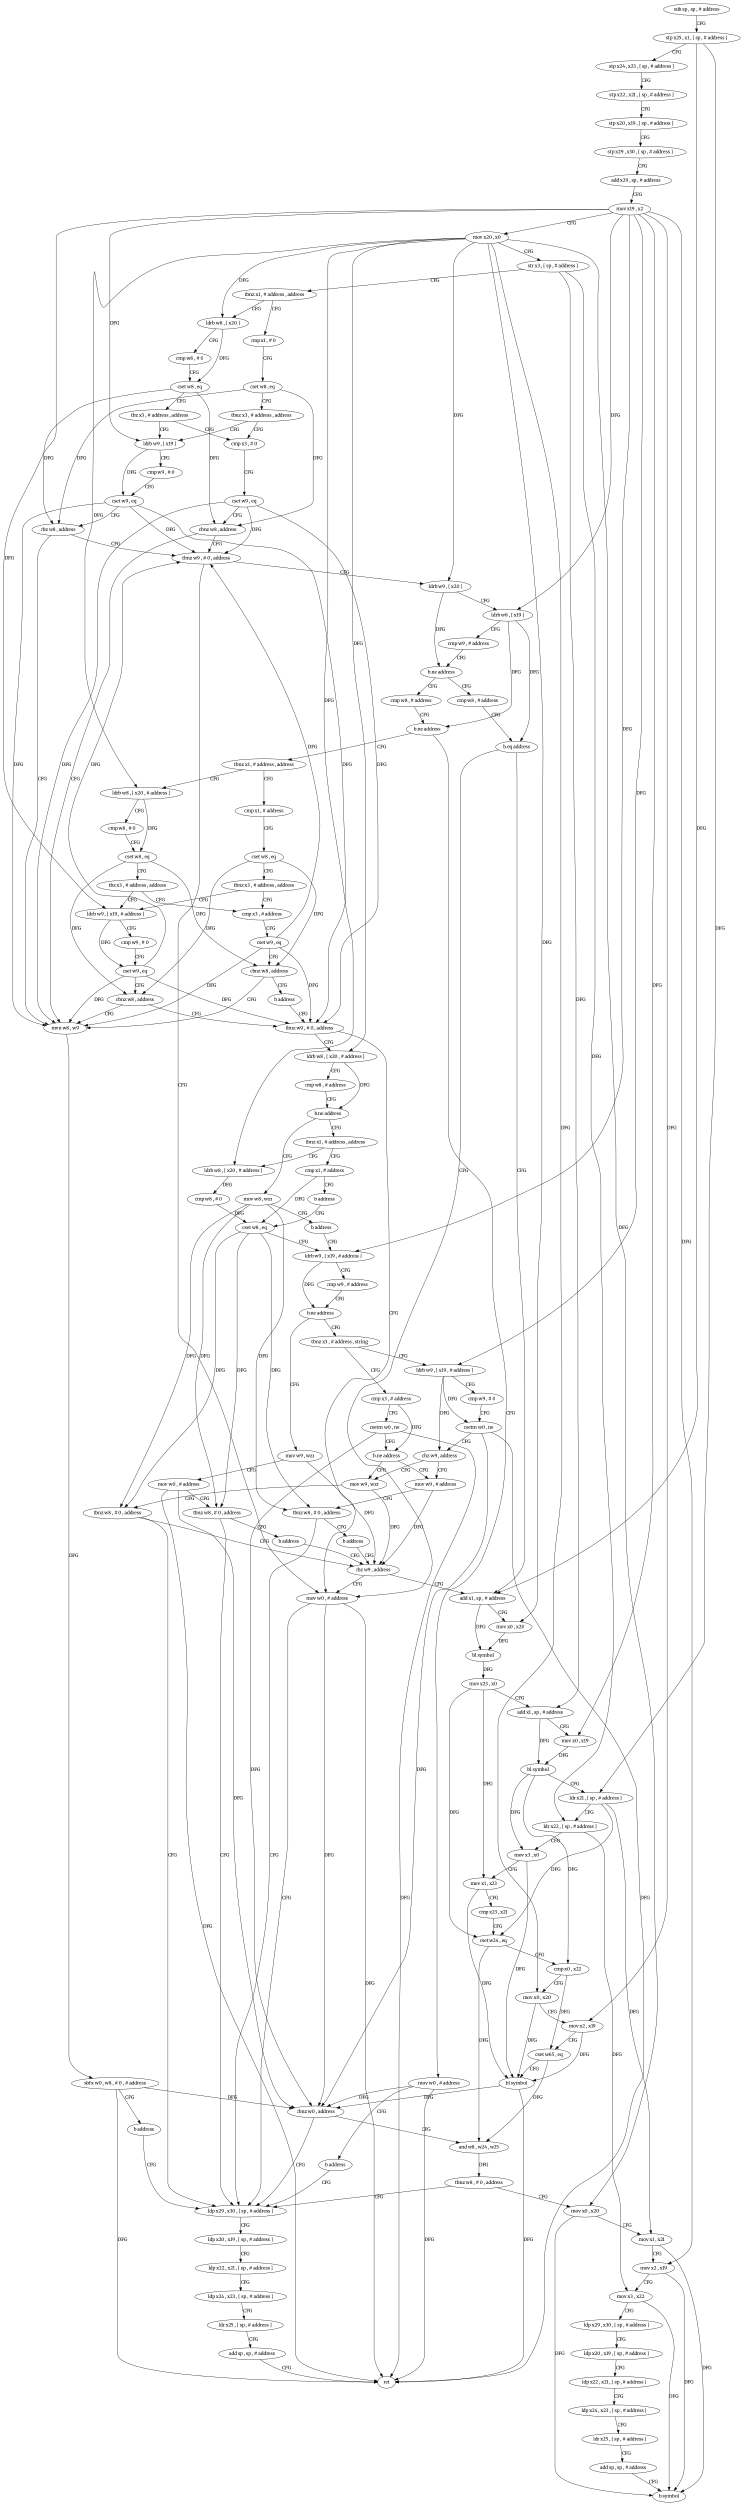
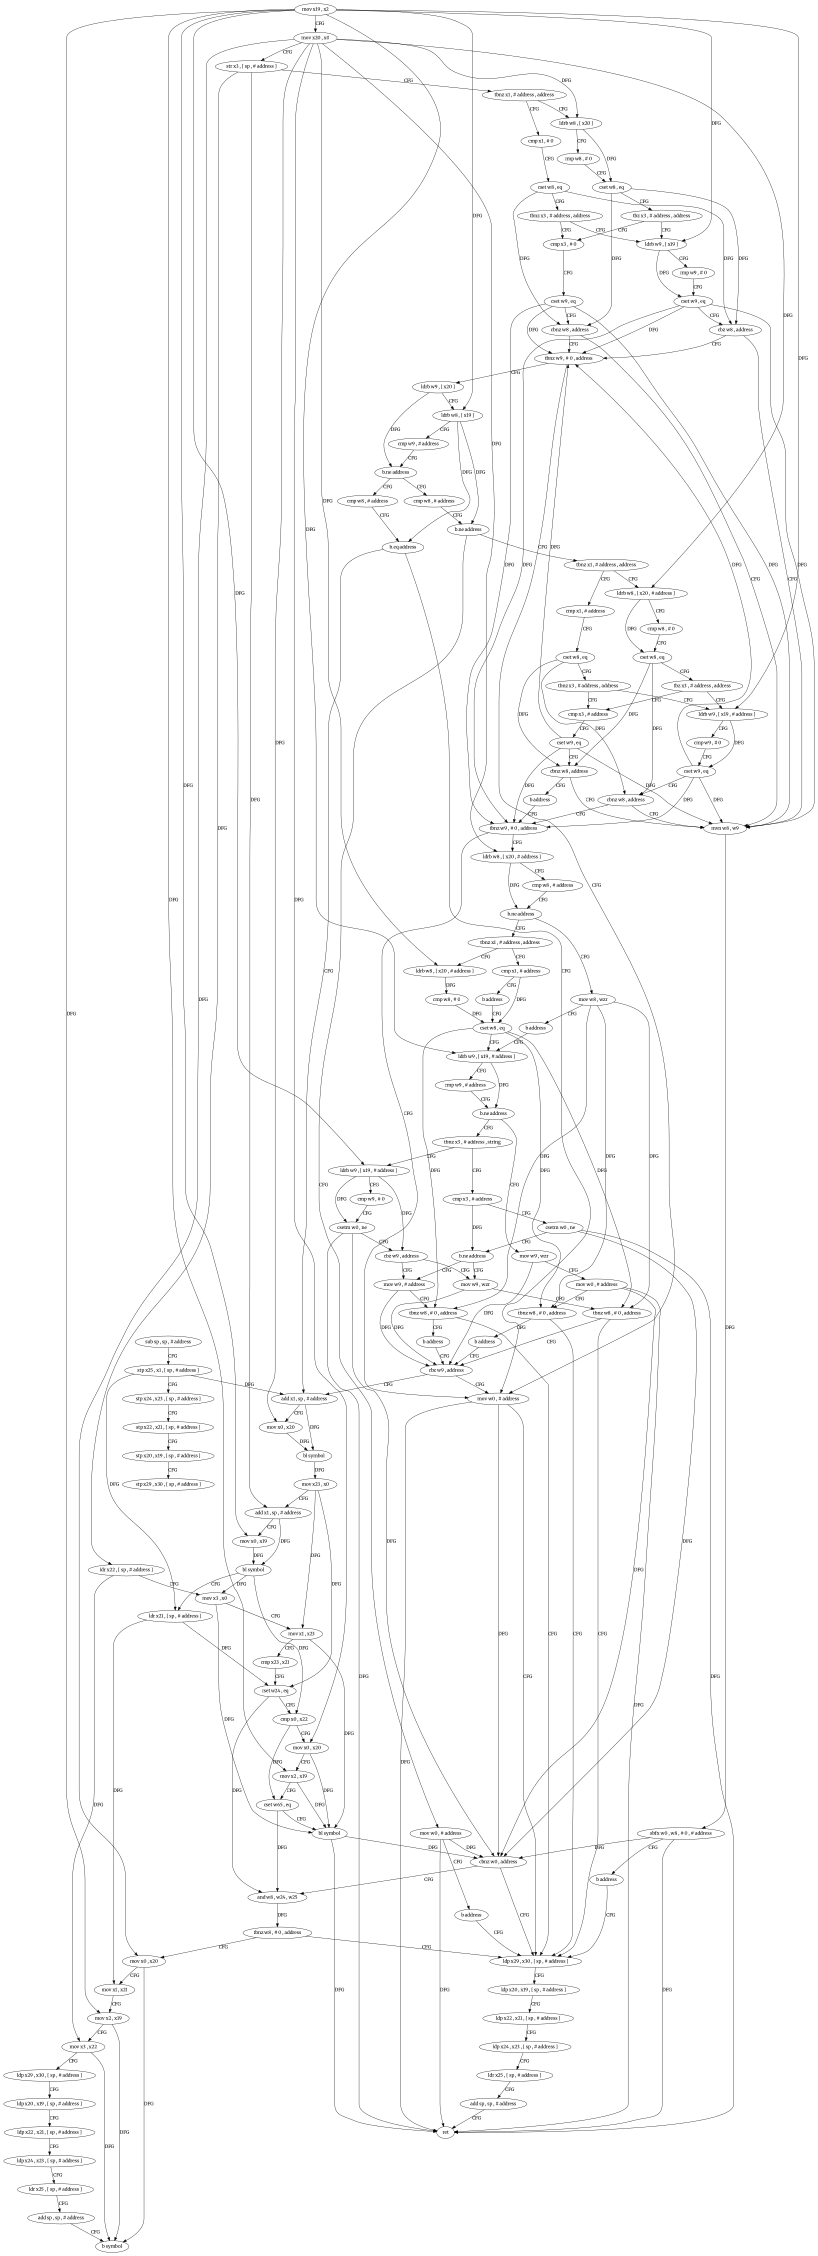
  digraph {
    fontname=Merriweather
    node [fontname=Merriweather]
    edge [fontname=Merriweather]
    n1 [label="sub sp , sp , # address"]
    n2 [label="stp x25 , x1 , [ sp , # address ]"]
    n3 [label="stp x24 , x23 , [ sp , # address ]"]
    n4 [label="add x1 , sp , # address"]
    n5 [label="ldr x21 , [ sp , # address ]"]
    n6 [label="stp x22 , x21 , [ sp , # address ]"]
    n7 [label="mov x0 , x20"]
    n8 [label="bl symbol"]
    n9 [label="ldr x22 , [ sp , # address ]"]
    n10 [label="cset w24 , eq"]
    n11 [label="mov x1 , x21"]
    n12 [label="stp x20 , x19 , [ sp , # address ]"]
    n13 [label="stp x29 , x30 , [ sp , # address ]"]
-   n14 [label="add x29 , sp , # address"]
    n15 [label="mov x19 , x2"]
    n16 [label="mov x20 , x0"]
    n17 [label="ldrb w9 , [ x19 ]"]
    n18 [label="ldrb w8 , [ x19 ]"]
    n19 [label="mov x0 , x19"]
    n20 [label="mov x2 , x19"]
    n21 [label="ldrb w9 , [ x19 , # address ]"]
    n22 [label="mov x2 , x19"]
    n23 [label="ldrb w9 , [ x19 , # address ]"]
    n24 [label="ldrb w9 , [ x19 , # address ]"]
    n25 [label="str x3 , [ sp , # address ]"]
    n26 [label="ldrb w8 , [ x20 ]"]
    n27 [label="ldrb w9 , [ x20 ]"]
    n28 [label="mov x0 , x20"]
    n29 [label="ldrb w8 , [ x20 , # address ]"]
    n30 [label="mov x0 , x20"]
    n31 [label="ldrb w8 , [ x20 , # address ]"]
    n32 [label="ldrb w8 , [ x20 , # address ]"]
    n33 [label="cmp w9 , # 0"]
    n34 [label="cset w9 , eq"]
    n35 [label="cmp w9 , # address"]
    n36 [label="b.eq address"]
    n37 [label="b.ne address"]
    n38 [label="bl symbol"]
    n39 [label="bl symbol"]
    n40 [label="cset w65 , eq"]
    n41 [label="cmp w9 , # 0"]
    n42 [label="cset w9 , eq"]
    n43 [label="mov x3 , x22"]
    n44 [label="b symbol"]
    n45 [label="cmp w9 , # address"]
    n46 [label="b.ne address"]
    n47 [label="cmp w9 , # 0"]
    n48 [label="csetm w0 , ne"]
    n49 [label="cbz w9 , address"]
    n50 [label="tbnz x1 , # address , address"]
    n51 [label="add x1 , sp , # address"]
    n52 [label="cmp w8 , # 0"]
    n53 [label="cset w8 , eq"]
    n54 [label="b.ne address"]
    n55 [label="cmp w8 , # 0"]
    n56 [label="cset w8 , eq"]
    n57 [label="cmp w8 , # address"]
    n58 [label="b.ne address"]
    n59 [label="cmp w8 , # 0"]
    n60 [label="cmp x1 , # 0"]
    n61 [label="mov x3 , x0"]
    n62 [label="cset w8 , eq"]
    n63 [label="tbz x3 , # address , address"]
    n64 [label="cbnz w8 , address"]
    n65 [label="cbz w8 , address"]
    n66 [label="tbnz x3 , # address , address"]
    n67 [label="cmp x3 , # 0"]
    n68 [label="mvn w8 , w9"]
    n69 [label="tbnz w9 , # 0 , address"]
    n70 [label="cset w9 , eq"]
    n71 [label="tbnz w9 , # 0 , address"]
    n72 [label="sbfx w0 , w8 , # 0 , # address"]
    n73 [label="mov w0 , # address"]
    n74 [label="b address"]
    n75 [label=ret]
    n76 [label="cbnz w0 , address"]
    n77 [label="ldp x29 , x30 , [ sp , # address ]"]
    n78 [label="and w8 , w24 , w25"]
    n79 [label="ldp x20 , x19 , [ sp , # address ]"]
    n80 [label="ldp x22 , x21 , [ sp , # address ]"]
    n81 [label="cmp w8 , # address"]
    n82 [label="cmp w8 , # address"]
    n83 [label="ldp x24 , x23 , [ sp , # address ]"]
    n84 [label="ldr x25 , [ sp , # address ]"]
    n85 [label="add sp , sp , # address"]
    n86 [label="mov w0 , # address"]
    n87 [label="tbnz x1 , # address , address"]
    n88 [label="mov x23 , x0"]
    n89 [label="b address"]
    n90 [label="cmp x1 , # address"]
    n91 [label="cset w8 , eq"]
    n92 [label="mov x1 , x23"]
    n93 [label="cmp x23 , x21"]
    n94 [label="cmp x0 , x22"]
    n95 [label="ldp x29 , x30 , [ sp , # address ]"]
    n96 [label="tbnz w8 , # 0 , address"]
    n97 [label="tbz x3 , # address , address"]
    n98 [label="cbnz w8 , address"]
    n99 [label="cbnz w8 , address"]
    n100 [label="tbnz x3 , # address , address"]
    n101 [label="cmp x3 , # address"]
    n102 [label="b address"]
    n103 [label="cset w9 , eq"]
    n104 [label="ldp x20 , x19 , [ sp , # address ]"]
    n105 [label="ldp x22 , x21 , [ sp , # address ]"]
    n106 [label="ldp x24 , x23 , [ sp , # address ]"]
    n107 [label="ldr x25 , [ sp , # address ]"]
    n108 [label="add sp , sp , # address"]
    n109 [label="mov w8 , wzr"]
    n110 [label="tbnz x1 , # address , address"]
    n111 [label="b address"]
    n112 [label="tbnz w8 , # 0 , address"]
    n113 [label="tbnz w8 , # 0 , address"]
    n114 [label="tbnz w8 , # 0 , address"]
    n115 [label="cmp x1 , # address"]
    n116 [label="b address"]
    n117 [label="b address"]
    n118 [label="cbz w9 , address"]
    n119 [label="cset w8 , eq"]
    n120 [label="b address"]
    n121 [label="mov w9 , wzr"]
    n122 [label="tbnz x3 , # address , string"]
    n123 [label="mov w0 , # address"]
    n124 [label="cmp x3 , # address"]
    n125 [label="csetm w0 , ne"]
    n126 [label="b.ne address"]
    n127 [label="mov w9 , # address"]
    n128 [label="mov w9 , wzr"]
    n1 -> n2 [label=CFG]
    n2 -> n3 [label=CFG]
    n2 -> n4 [label=DFG]
    n2 -> n5 [label=DFG]
    n3 -> n6 [label=CFG]
    n4 -> n7 [label=CFG]
    n4 -> n8 [label=DFG]
-   n5 -> n9 [label=CFG]
    n5 -> n10 [label=DFG]
    n5 -> n11 [label=DFG]
    n6 -> n12 [label=CFG]
    n7 -> n8 [label=DFG]
    n8 -> n88 [label=DFG]
    n9 -> n43 [label=DFG]
    n9 -> n61 [label=CFG]
    n10 -> n78 [label=DFG]
    n10 -> n94 [label=CFG]
    n11 -> n22 [label=CFG]
-   n11 -> n44 [label=DFG]
    n12 -> n13 [label=CFG]
-   n13 -> n14 [label=CFG]
-   n14 -> n15 [label=CFG]
    n15 -> n16 [label=CFG]
    n15 -> n17 [label=DFG]
    n15 -> n18 [label=DFG]
    n15 -> n19 [label=DFG]
    n15 -> n20 [label=DFG]
    n15 -> n21 [label=DFG]
    n15 -> n22 [label=DFG]
    n15 -> n23 [label=DFG]
    n15 -> n24 [label=DFG]
    n16 -> n7 [label=DFG]
    n16 -> n25 [label=CFG]
    n16 -> n26 [label=DFG]
-   n16 -> n27 [label=DFG]
    n16 -> n28 [label=DFG]
    n16 -> n29 [label=DFG]
    n16 -> n30 [label=DFG]
    n16 -> n31 [label=DFG]
    n16 -> n32 [label=DFG]
    n17 -> n33 [label=CFG]
    n17 -> n34 [label=DFG]
    n18 -> n35 [label=CFG]
    n18 -> n36 [label=DFG]
    n18 -> n37 [label=DFG]
    n19 -> n38 [label=DFG]
    n20 -> n39 [label=DFG]
    n20 -> n40 [label=CFG]
    n21 -> n41 [label=CFG]
    n21 -> n42 [label=DFG]
    n22 -> n43 [label=CFG]
    n22 -> n44 [label=DFG]
    n23 -> n45 [label=CFG]
    n23 -> n46 [label=DFG]
    n24 -> n47 [label=CFG]
    n24 -> n48 [label=DFG]
    n24 -> n49 [label=DFG]
    n25 -> n9 [label=DFG]
    n25 -> n50 [label=CFG]
    n25 -> n51 [label=DFG]
    n26 -> n52 [label=CFG]
    n26 -> n53 [label=DFG]
    n27 -> n18 [label=CFG]
    n27 -> n54 [label=DFG]
    n28 -> n20 [label=CFG]
    n28 -> n39 [label=DFG]
    n29 -> n55 [label=CFG]
    n29 -> n56 [label=DFG]
    n30 -> n11 [label=CFG]
    n30 -> n44 [label=DFG]
    n31 -> n57 [label=CFG]
    n31 -> n58 [label=DFG]
    n32 -> n59 [label=DFG]
    n33 -> n34 [label=CFG]
    n34 -> n65 [label=CFG]
    n34 -> n68 [label=DFG]
    n34 -> n69 [label=DFG]
    n34 -> n71 [label=DFG]
    n35 -> n54 [label=CFG]
    n36 -> n4 [label=CFG]
    n36 -> n73 [label=CFG]
    n37 -> n86 [label=CFG]
    n37 -> n87 [label=CFG]
    n38 -> n5 [label=CFG]
    n38 -> n61 [label=DFG]
    n38 -> n94 [label=DFG]
    n39 -> n75 [label=DFG]
    n39 -> n76 [label=DFG]
    n40 -> n39 [label=CFG]
    n40 -> n78 [label=DFG]
    n41 -> n42 [label=CFG]
    n42 -> n68 [label=DFG]
    n42 -> n69 [label=DFG]
    n42 -> n71 [label=DFG]
    n42 -> n99 [label=CFG]
    n43 -> n44 [label=DFG]
    n43 -> n95 [label=CFG]
    n45 -> n46 [label=CFG]
    n46 -> n121 [label=CFG]
    n46 -> n122 [label=CFG]
    n47 -> n48 [label=CFG]
    n48 -> n49 [label=CFG]
    n48 -> n75 [label=DFG]
    n48 -> n76 [label=DFG]
    n49 -> n127 [label=CFG]
    n49 -> n128 [label=CFG]
    n50 -> n26 [label=CFG]
    n50 -> n60 [label=CFG]
    n51 -> n19 [label=CFG]
    n51 -> n38 [label=DFG]
    n52 -> n53 [label=CFG]
    n53 -> n63 [label=CFG]
    n53 -> n64 [label=DFG]
    n53 -> n65 [label=DFG]
    n54 -> n81 [label=CFG]
    n54 -> n82 [label=CFG]
    n55 -> n56 [label=CFG]
    n56 -> n97 [label=CFG]
    n56 -> n98 [label=DFG]
    n56 -> n99 [label=DFG]
    n57 -> n58 [label=CFG]
    n58 -> n109 [label=CFG]
    n58 -> n110 [label=CFG]
    n59 -> n119 [label=DFG]
    n60 -> n62 [label=CFG]
    n61 -> n39 [label=DFG]
    n61 -> n92 [label=CFG]
    n62 -> n64 [label=DFG]
    n62 -> n65 [label=DFG]
    n62 -> n66 [label=CFG]
    n63 -> n17 [label=CFG]
    n63 -> n67 [label=CFG]
    n64 -> n68 [label=CFG]
    n64 -> n69 [label=CFG]
    n65 -> n68 [label=CFG]
    n65 -> n69 [label=CFG]
    n66 -> n17 [label=CFG]
    n66 -> n67 [label=CFG]
    n67 -> n70 [label=CFG]
    n68 -> n72 [label=DFG]
    n69 -> n27 [label=CFG]
    n69 -> n73 [label=CFG]
    n70 -> n64 [label=CFG]
    n70 -> n68 [label=DFG]
    n70 -> n69 [label=DFG]
    n70 -> n71 [label=DFG]
    n71 -> n31 [label=CFG]
    n71 -> n73 [label=CFG]
    n72 -> n74 [label=CFG]
    n72 -> n75 [label=DFG]
    n72 -> n76 [label=DFG]
    n73 -> n75 [label=DFG]
    n73 -> n76 [label=DFG]
    n73 -> n77 [label=CFG]
    n74 -> n77 [label=CFG]
    n76 -> n77 [label=CFG]
    n76 -> n78 [label=CFG]
    n77 -> n79 [label=CFG]
    n78 -> n96 [label=DFG]
    n79 -> n80 [label=CFG]
    n80 -> n83 [label=CFG]
    n81 -> n36 [label=CFG]
    n82 -> n37 [label=CFG]
    n83 -> n84 [label=CFG]
    n84 -> n85 [label=CFG]
    n85 -> n75 [label=CFG]
    n86 -> n75 [label=DFG]
    n86 -> n76 [label=DFG]
    n86 -> n89 [label=CFG]
    n87 -> n29 [label=CFG]
    n87 -> n90 [label=CFG]
    n88 -> n10 [label=DFG]
    n88 -> n51 [label=CFG]
    n88 -> n92 [label=DFG]
    n89 -> n77 [label=CFG]
    n90 -> n91 [label=CFG]
    n91 -> n98 [label=DFG]
    n91 -> n99 [label=DFG]
    n91 -> n100 [label=CFG]
    n92 -> n39 [label=DFG]
    n92 -> n93 [label=CFG]
    n93 -> n10 [label=CFG]
    n94 -> n28 [label=CFG]
    n94 -> n40 [label=DFG]
    n95 -> n104 [label=CFG]
    n96 -> n30 [label=CFG]
    n96 -> n77 [label=CFG]
    n97 -> n21 [label=CFG]
    n97 -> n101 [label=CFG]
    n98 -> n68 [label=CFG]
    n98 -> n102 [label=CFG]
    n99 -> n68 [label=CFG]
    n99 -> n71 [label=CFG]
    n100 -> n21 [label=CFG]
    n100 -> n101 [label=CFG]
    n101 -> n103 [label=CFG]
    n102 -> n71 [label=CFG]
    n103 -> n68 [label=DFG]
    n103 -> n69 [label=DFG]
    n103 -> n71 [label=DFG]
    n103 -> n98 [label=CFG]
    n104 -> n105 [label=CFG]
    n105 -> n106 [label=CFG]
    n106 -> n107 [label=CFG]
    n107 -> n108 [label=CFG]
    n108 -> n44 [label=CFG]
    n109 -> n111 [label=CFG]
    n109 -> n112 [label=DFG]
    n109 -> n113 [label=DFG]
    n109 -> n114 [label=DFG]
    n110 -> n32 [label=CFG]
    n110 -> n115 [label=CFG]
    n111 -> n23 [label=CFG]
    n112 -> n77 [label=CFG]
    n112 -> n116 [label=CFG]
    n113 -> n77 [label=CFG]
    n113 -> n117 [label=CFG]
    n114 -> n77 [label=CFG]
    n114 -> n118 [label=CFG]
    n115 -> n119 [label=DFG]
    n115 -> n120 [label=CFG]
    n116 -> n118 [label=CFG]
    n117 -> n118 [label=CFG]
    n118 -> n4 [label=CFG]
    n118 -> n73 [label=CFG]
    n119 -> n23 [label=CFG]
    n119 -> n112 [label=DFG]
    n119 -> n113 [label=DFG]
    n119 -> n114 [label=DFG]
    n120 -> n119 [label=CFG]
    n121 -> n118 [label=DFG]
    n121 -> n123 [label=CFG]
    n122 -> n24 [label=CFG]
    n122 -> n124 [label=CFG]
    n123 -> n75 [label=DFG]
    n123 -> n76 [label=DFG]
    n123 -> n112 [label=CFG]
    n124 -> n125 [label=CFG]
    n124 -> n126 [label=DFG]
    n125 -> n75 [label=DFG]
    n125 -> n76 [label=DFG]
    n125 -> n126 [label=CFG]
    n126 -> n127 [label=CFG]
    n126 -> n128 [label=CFG]
    n127 -> n113 [label=CFG]
    n127 -> n118 [label=DFG]
    n128 -> n114 [label=CFG]
    n128 -> n118 [label=DFG]
  }
